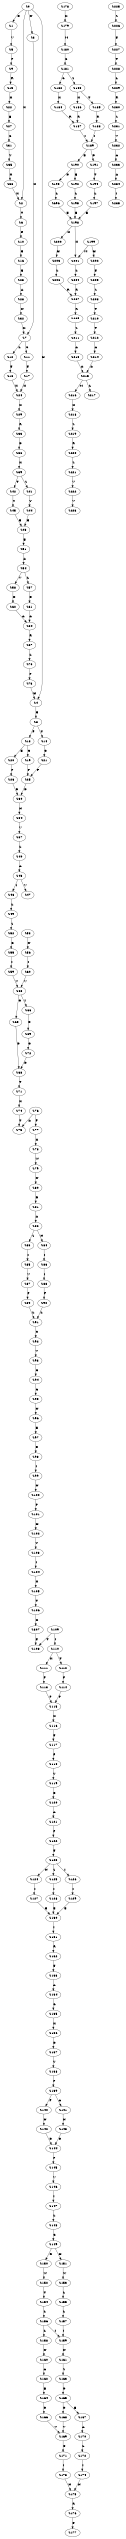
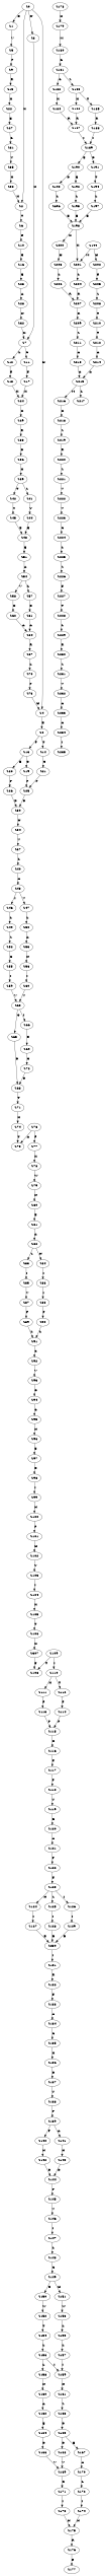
  strict digraph {
    S0
    S1
    S2
    S3
    S4
    S5
    S6
    S7
    S8
    S9
    S10
    S11
    S12
    S13
    S14
    S15
    S16
    S17
    S18
    S19
    S20
    S21
    S22
    S23
    S24
    S25
    S26
    S27
    S28
    S29
    S30
    S31
    S32
    S33
    S34
    S35
    S36
    S37
    S38
    S39
    S40
    S41
    S42
    S43
    S44
    S45
    S46
    S47
    S48
    S49
+   S50
    S51
    S52
    S53
    S54
    S55
    S56
    S57
    S58
    S59
    S60
    S61
    S62
    S63
    S64
    S65
    S66
    S67
    S68
    S69
    S70
    S71
    S72
    S73
    S74
    S75
    S76
    S77
    S78
    S79
    S80
    S81
    S82
    S83
    S84
    S85
    S86
    S87
    S88
    S89
    S90
    S91
    S92
    S93
    S94
    S95
    S96
    S97
    S98
    S99
    S100
    S101
    S102
    S103
    S104
    S105
    S106
    n108 [label=S307]
    S108
    S109
    S110
    S111
    S112
    S113
    S114
    S115
    S116
    S117
    S118
    S119
    S120
    S121
    S122
    S123
    S124
    S125
    S126
    S127
    S128
    S129
-   S130
+   S130 [label=S830]
    S131
    S132
    S133
    S134
    S135
    S136
    S137
    S138
    S139
    S140
    S141
    S142
    S143
    S144
    S145
    S146
    S147
    S148
    S149
    S150
    S151
    S152
    S153
    S154
    S155
    S156
    S157
    S158
    S159
    S160
    S161
    S162
    S163
    S164
    S165
    S166
    S167
    S168
    S169
    S170
    S171
    S172
    S173
    S174
    S175
    S176
    S177
    S178
    S179
    S180
    S181
    S182
    S183
    S184
    S185
    S186
    S187
    S188
    S189
    S190
    S191
    S192
    S193
    S194
    S195
    n197 [label=S696]
    S197
    S198
    S200
    S201
    S199
    S202
    S203
    S204
    S205
    S206
    S207
    S208
    S209
    S210
    S211
    S212
    S213
    S214
    S215
    S216
    S217
    S218
    S219
    S220
    S221
    S222
    S223
+   S224
    S225
    S226
    S227
    S228
    S229
    S230
    S231
    S232
    S233
    S234
    S235
    S0 -> S1 [label=D]
    S0 -> S2 [label=K]
    S0 -> S3 [label=N]
    S0 -> S4 [label=H]
    S1 -> S5 [label=V]
    S2 -> S6 [label=T]
    S3 -> S7 [label=K]
    S4 -> S8 [label=E]
    S5 -> S9 [label=P]
    S6 -> S10 [label=F]
    S7 -> S11 [label=C]
    S7 -> S12 [label=L]
    S8 -> S13 [label=P]
    S8 -> S14 [label=T]
    S9 -> S15 [label=R]
    S10 -> S16 [label=E]
    S11 -> S17 [label=F]
    S12 -> S18 [label=F]
    S13 -> S19 [label=Q]
    S13 -> S20 [label=E]
    S14 -> S21 [label=Q]
    S15 -> S22 [label=K]
    S16 -> S23 [label=E]
    S17 -> S24 [label=K]
    S18 -> S24 [label=K]
    S19 -> S25 [label=P]
    S20 -> S26 [label=P]
    S21 -> S25 [label=P]
    S22 -> S27 [label=E]
    S23 -> S28 [label=A]
    S24 -> S29 [label=K]
    S25 -> S30 [label=D]
    S26 -> S30 [label=D]
    S27 -> S31 [label=G]
    S28 -> S32 [label=N]
    S29 -> S33 [label=R]
    S30 -> S34 [label=N]
    S31 -> S35 [label=Y]
    S32 -> S7 [label=K]
    S33 -> S36 [label=D]
    S34 -> S37 [label=V]
    S35 -> S38 [label=K]
    S36 -> S39 [label=K]
    S37 -> S40 [label=L]
    S38 -> S2 [label=K]
    S39 -> S41 [label=S]
    S39 -> S42 [label=T]
    S40 -> S43 [label=A]
    S41 -> S44 [label=Y]
    S42 -> S45 [label=Y]
    S43 -> S46 [label=I]
    S43 -> S47 [label=V]
    S44 -> S48 [label=E]
    S45 -> S48 [label=E]
    S46 -> S49 [label=L]
+   S47 -> S50 [label=L]
    S48 -> S51 [label=E]
    S49 -> S52 [label=S]
+   S50 -> S53 [label=A]
    S51 -> S54 [label=A]
    S52 -> S55 [label=Q]
    S53 -> S56 [label=N]
    S54 -> S57 [label=L]
    S54 -> S58 [label=V]
    S55 -> S59 [label=I]
    S56 -> S60 [label=I]
    S57 -> S61 [label=D]
    S58 -> S62 [label=D]
    S59 -> S63 [label=V]
    S60 -> S63 [label=V]
    S61 -> S64 [label=A]
    S62 -> S64 [label=A]
    S63 -> S65 [label=Q]
    S63 -> S66 [label=I]
    S64 -> S67 [label=R]
    S65 -> S68 [label=D]
    S66 -> S69 [label=D]
    S67 -> S70 [label=L]
    S68 -> S71 [label=T]
    S69 -> S72 [label=Q]
    S70 -> S73 [label=P]
    S71 -> S74 [label=K]
    S72 -> S68 [label=D]
    S73 -> S4 [label=H]
    S74 -> S75 [label=T]
    S76 -> S75 [label=A]
    S76 -> S77 [label=P]
    S77 -> S78 [label=K]
    S78 -> S79 [label=W]
    S79 -> S80 [label=N]
    S80 -> S81 [label=E]
    S81 -> S82 [label=A]
    S82 -> S83 [label=S]
    S82 -> S84 [label=N]
    S83 -> S85 [label=I]
    S84 -> S86 [label=I]
    S85 -> S87 [label=V]
    S86 -> S88 [label=I]
    S87 -> S89 [label=P]
    S88 -> S90 [label=P]
    S89 -> S91 [label=L]
    S90 -> S91 [label=L]
    S91 -> S92 [label=C]
    S92 -> S93 [label=V]
    S93 -> S94 [label=Q]
    S94 -> S95 [label=G]
    S95 -> S96 [label=N]
    S96 -> S97 [label=E]
    S97 -> S98 [label=D]
    S98 -> S99 [label=I]
    S99 -> S100 [label=N]
    S100 -> S101 [label=P]
    S101 -> S102 [label=H]
    S102 -> S103 [label=Y]
    S103 -> S104 [label=I]
    S104 -> S105 [label=K]
    S105 -> S106 [label=T]
    S106 -> n108 [label=K]
    n108 -> S108 [label=F]
    S109 -> S108 [label=T]
    S109 -> S110 [label=I]
    S110 -> S111 [label=K]
    S110 -> S112 [label=T]
    S111 -> S113 [label=P]
    S112 -> S114 [label=P]
    S113 -> S115 [label=P]
    S114 -> S115 [label=P]
    S115 -> S116 [label=K]
    S116 -> S117 [label=F]
    S117 -> S118 [label=P]
    S118 -> S119 [label=Y]
    S119 -> S120 [label=E]
    S120 -> S121 [label=A]
    S121 -> S122 [label=P]
    S122 -> S123 [label=F]
    S123 -> S124 [label=N]
    S123 -> S125 [label=S]
    S123 -> S126 [label=I]
    S124 -> S127 [label=I]
    S125 -> S128 [label=I]
    S126 -> S129 [label=I]
    S127 -> S130 [label=E]
    S128 -> S130 [label=E]
    S129 -> S130 [label=E]
    S130 -> S131 [label=I]
    S131 -> S132 [label=R]
    S132 -> S133 [label=F]
    S133 -> S134 [label=A]
    S134 -> S135 [label=G]
    S135 -> S136 [label=K]
    S136 -> S137 [label=D]
    S137 -> S138 [label=Y]
    S138 -> S139 [label=P]
    S139 -> S140 [label=P]
    S139 -> S141 [label=A]
    S140 -> S142 [label=N]
    S141 -> S143 [label=N]
    S142 -> S144 [label=D]
    S143 -> S144 [label=D]
    S144 -> S145 [label=P]
    S145 -> S146 [label=V]
    S146 -> S147 [label=I]
    S147 -> S148 [label=L]
    S148 -> S149 [label=G]
    S149 -> S150 [label=Q]
    S149 -> S151 [label=H]
    S150 -> S152 [label=W]
    S151 -> S153 [label=W]
    S152 -> S154 [label=T]
    S153 -> S155 [label=L]
    S154 -> S156 [label=L]
    S155 -> S157 [label=L]
    S156 -> S158 [label=L]
    S156 -> S159 [label=I]
    S157 -> S159 [label=I]
    S158 -> S160 [label=N]
    S159 -> S161 [label=N]
    S160 -> S162 [label=A]
    S161 -> S163 [label=S]
    S162 -> S164 [label=E]
    S163 -> S165 [label=D]
    S164 -> S166 [label=D]
    S165 -> S167 [label=E]
    S165 -> S168 [label=D]
    S166 -> S169 [label=V]
    S167 -> S170 [label=A]
    S168 -> S169 [label=V]
    S169 -> S171 [label=Q]
    S170 -> S172 [label=L]
    S171 -> S173 [label=I]
    S172 -> S174 [label=I]
    S173 -> S175 [label=N]
    S174 -> S175 [label=N]
    S175 -> S176 [label=R]
    S176 -> S177 [label=F]
    S178 -> S179 [label=K]
    S179 -> S180 [label=M]
    S180 -> S181 [label=G]
    S181 -> S182 [label=C]
    S181 -> S183 [label=S]
    S182 -> S184 [label=K]
    S183 -> S185 [label=T]
    S183 -> S186 [label=K]
    S184 -> S187 [label=R]
    S185 -> S188 [label=R]
    S186 -> S187 [label=R]
    S187 -> S189 [label=I]
    S188 -> S189 [label=I]
    S189 -> S190 [label=E]
    S189 -> S191 [label=D]
    S190 -> S192 [label=E]
    S190 -> S193 [label=D]
    S191 -> S194 [label=T]
    S192 -> S195 [label=L]
    S193 -> n197 [label=L]
    S194 -> S197 [label=L]
    S195 -> S198 [label=E]
    n197 -> S198 [label=E]
    S197 -> S198 [label=E]
    S198 -> S200 [label=K]
    S198 -> S201 [label=K]
    S200 -> S203 [label=H]
    S201 -> S204 [label=L]
    S199 -> S201 [label=M]
    S199 -> S202 [label=H]
    S202 -> S205 [label=F]
    S203 -> S206 [label=L]
    S204 -> S207 [label=R]
    S205 -> S208 [label=S]
    S206 -> S207 [label=R]
    S207 -> S209 [label=R]
    S208 -> S210 [label=T]
    S209 -> S211 [label=S]
    S210 -> S212 [label=T]
    S211 -> S213 [label=A]
    S212 -> S214 [label=A]
    S213 -> S215 [label=A]
    S214 -> S215 [label=A]
    S215 -> S216 [label=M]
    S215 -> S217 [label=L]
    S216 -> S218 [label=K]
    S218 -> S219 [label=S]
    S219 -> S220 [label=R]
    S220 -> S221 [label=S]
    S221 -> S222 [label=V]
    S222 -> S223 [label=V]
+   S223 -> S224 [label=G]
+   S224 -> S225 [label=L]
    S225 -> S226 [label=S]
    S226 -> S227 [label=F]
    S227 -> S228 [label=T]
    S228 -> S229 [label=L]
    S229 -> S230 [label=R]
    S230 -> S231 [label=S]
    S231 -> S232 [label=V]
    S232 -> S233 [label=A]
    S233 -> S234 [label=A]
    S234 -> S235 [label=I]
  }
